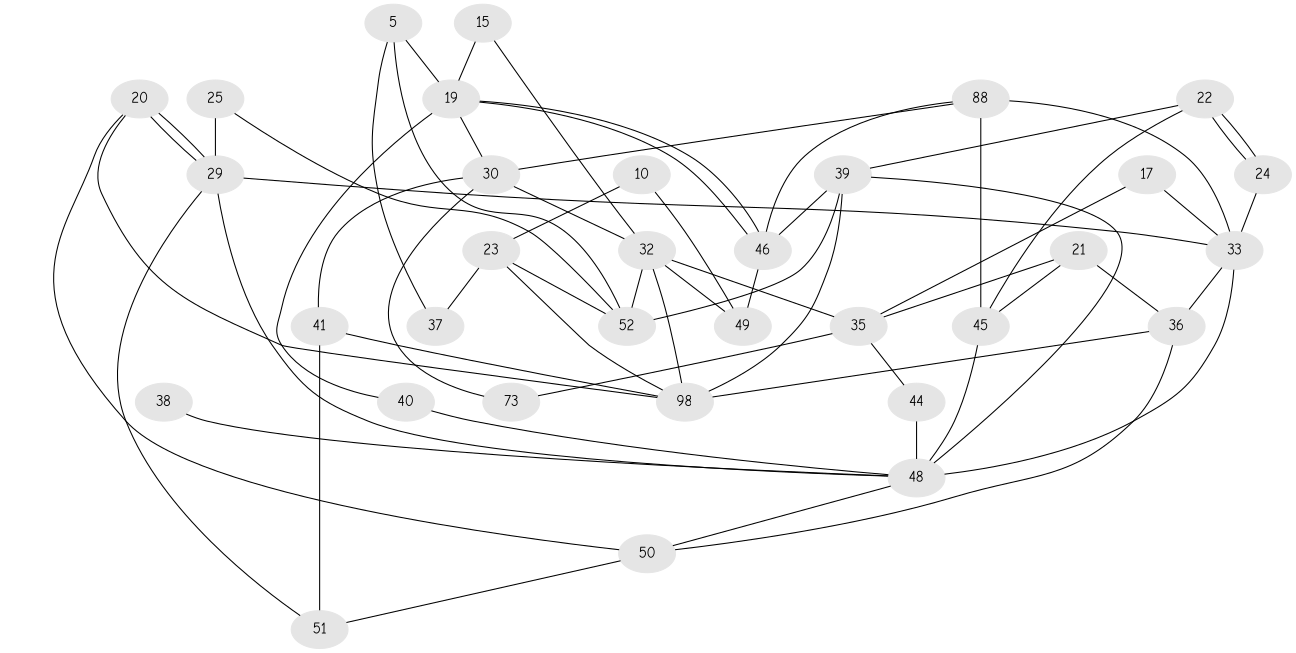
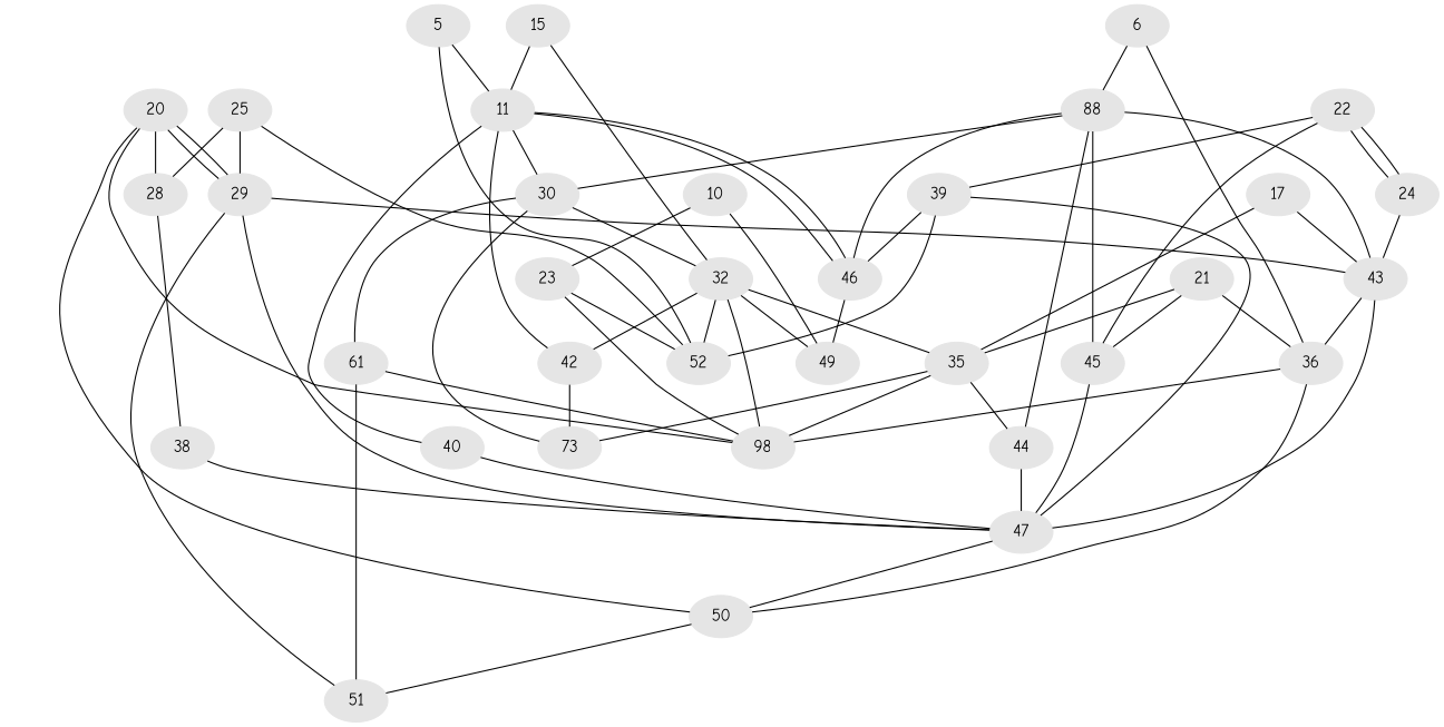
  graph {
    fontname="Comic Neue"
    node [color=gray90 fontname="Comic Neue" style=filled]
    edge [fontname="Comic Neue"]
    5
-   19
-   37
+   19 [label=11]
    52
    30
    46
    40 [super="+14"]
+   42 [super="+16+34"]
    n9 [label=88 super="+8"]
-   33 [super="+2+12+31"]
+   33 [super="+2+12+31" label=43]
    44
    45
+   6
    36 [super="+27"]
    n15 [label=98 super="+3"]
    50 [super="+4"]
    10
    23
    49 [super="+7"]
    15
    32 [super="+26"]
    35
-   47 [super="+11" label=48]
+   47 [super="+11"]
    17
    n25 [label=73]
-   41
+   41 [label=61]
    22
    24
    39 [super="+1"]
    20
+   28
    29
    38
    51
    21 [super="+9"]
    25
    5 -- 19
-   5 -- 37
    5 -- 52
    19 -- 30
    19 -- 46
    19 -- 46
    19 -- 40 [weight=2]
+   19 -- 42 [weight=3]
    30 -- 32
    30 -- n25
    30 -- 41
    46 -- 49 [weight=2]
    40 -- 47 [weight=2]
+   42 -- n25
    n9 -- 30
    n9 -- 46
    n9 -- 33 [weight=2]
+   n9 -- 44 [weight=2]
    n9 -- 45 [weight=2]
    33 -- 36 [weight=2]
    33 -- 47 [weight=2]
    44 -- 47
    45 -- 47 [weight=2]
+   6 -- n9
+   6 -- 36
    36 -- n15 [weight=2]
    36 -- 50
    50 -- 51
    10 -- 23
    10 -- 49
-   23 -- 37
    23 -- 52
    23 -- n15
    15 -- 19
    15 -- 32
    32 -- 52
+   32 -- 42 [weight=2]
    32 -- n15 [weight=2]
    32 -- 49
    32 -- 35
    35 -- 44
    35 -- n25
    47 -- 50
    17 -- 33
    17 -- 35
    41 -- n15
    41 -- 51
    22 -- 45
    22 -- 24
    22 -- 24
    22 -- 39
    24 -- 33
    39 -- 52
    39 -- 46
-   39 -- n15
+   35 -- n15
    39 -- 47
    20 -- n15
    20 -- 50
+   20 -- 28
    20 -- 29
    20 -- 29
+   28 -- 38
    29 -- 33
    29 -- 47
    29 -- 51
    38 -- 47
    21 -- 45 [weight=2]
    21 -- 36
    21 -- 35
    25 -- 52
+   25 -- 28
    25 -- 29
  }
